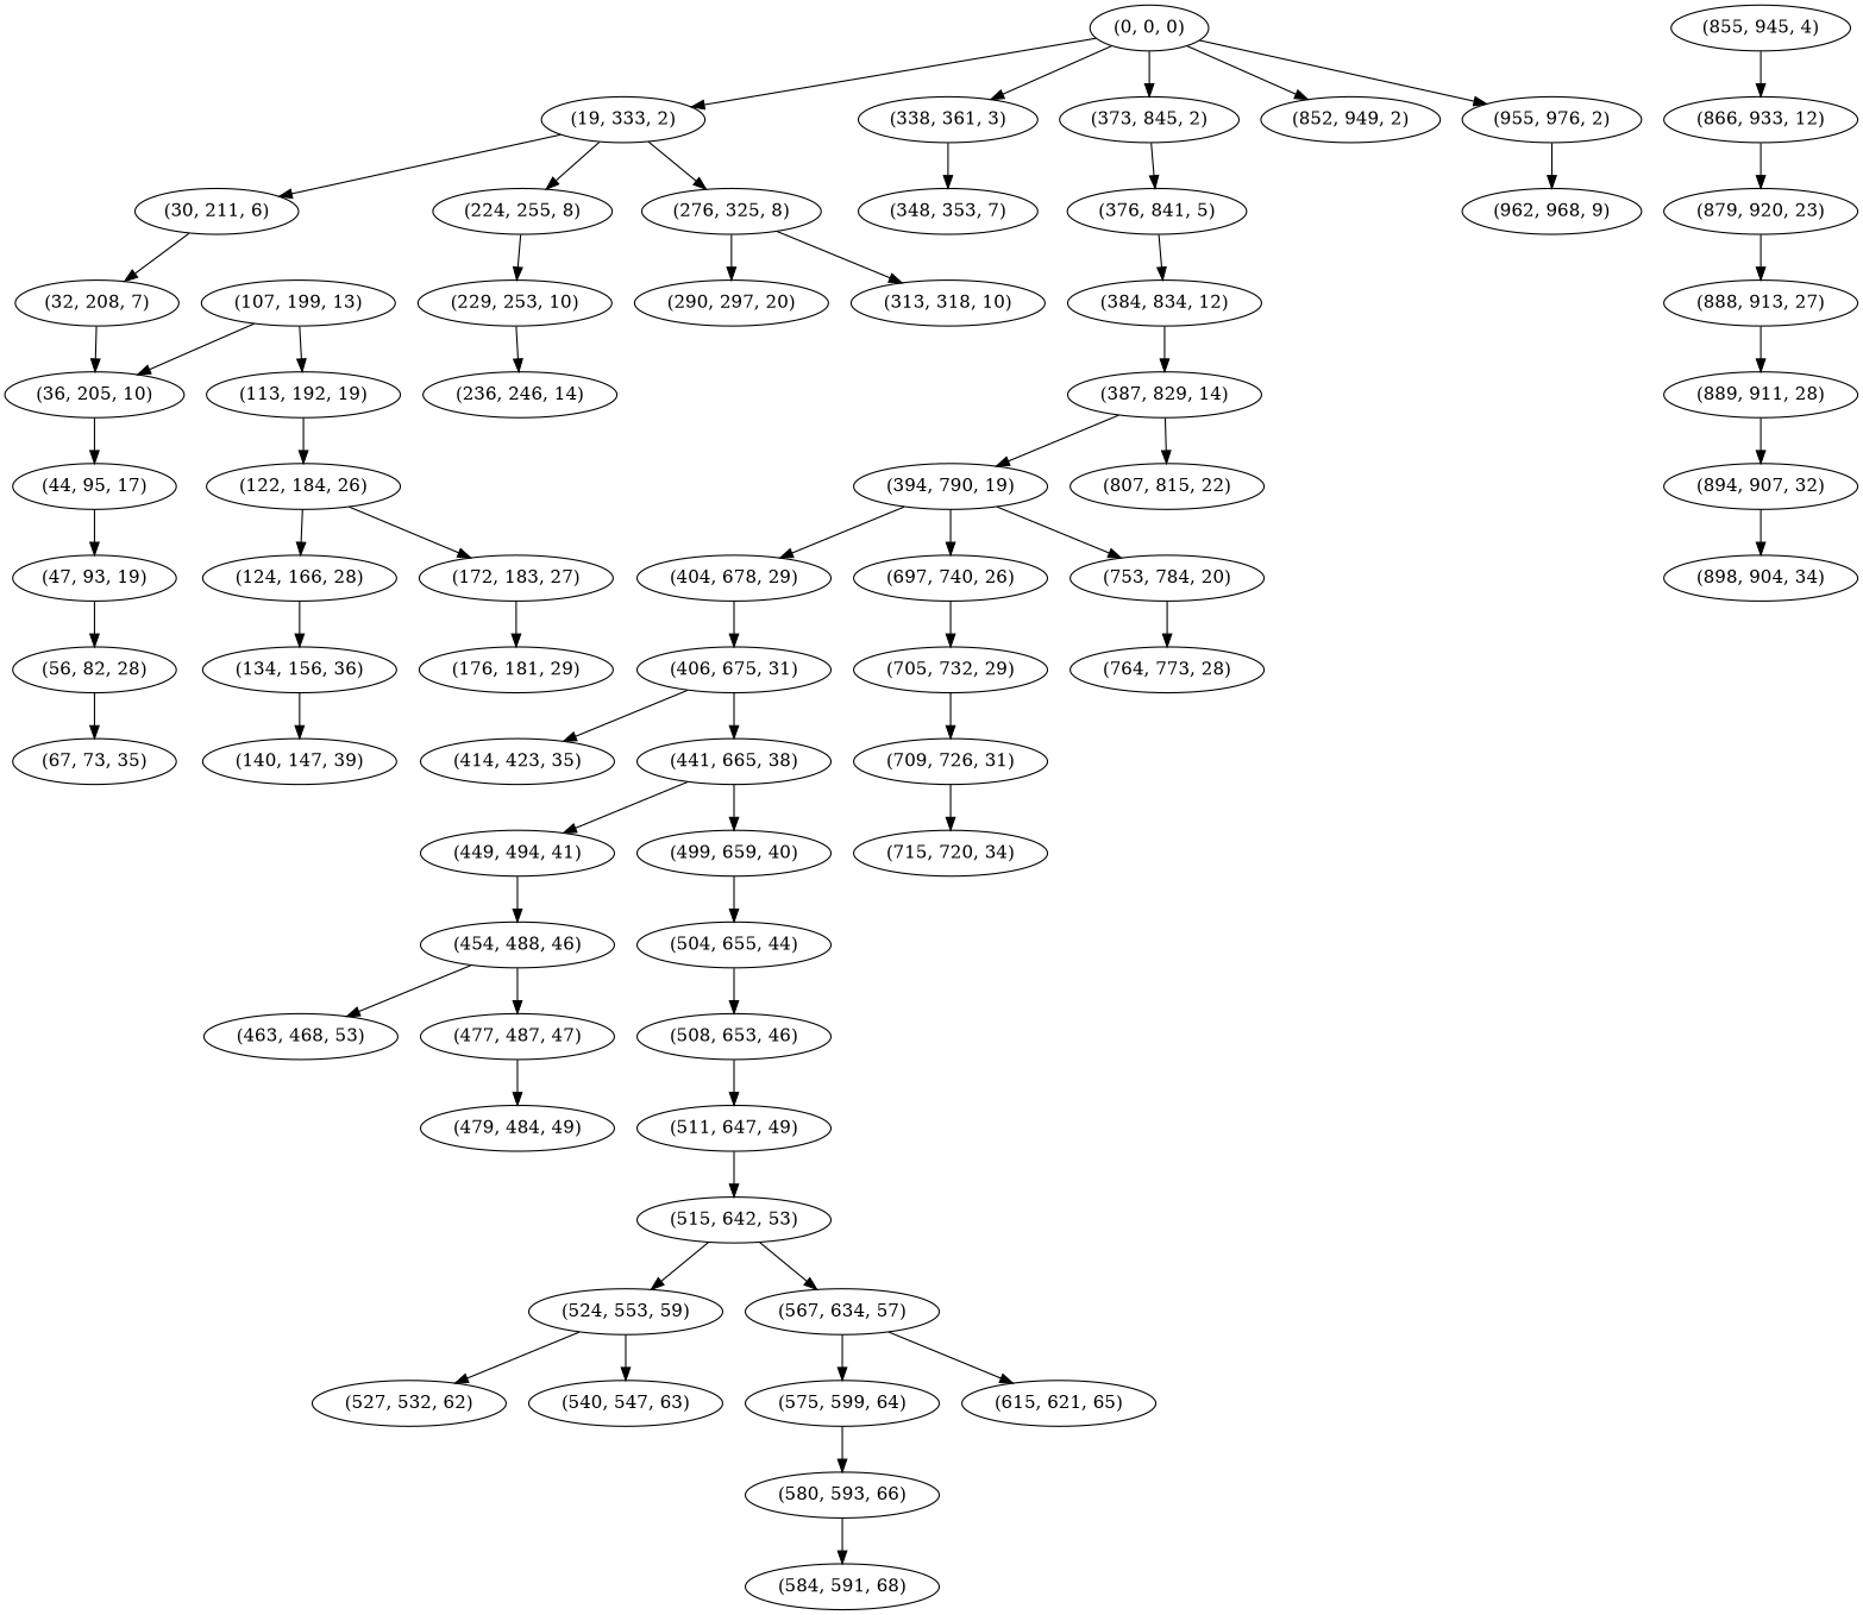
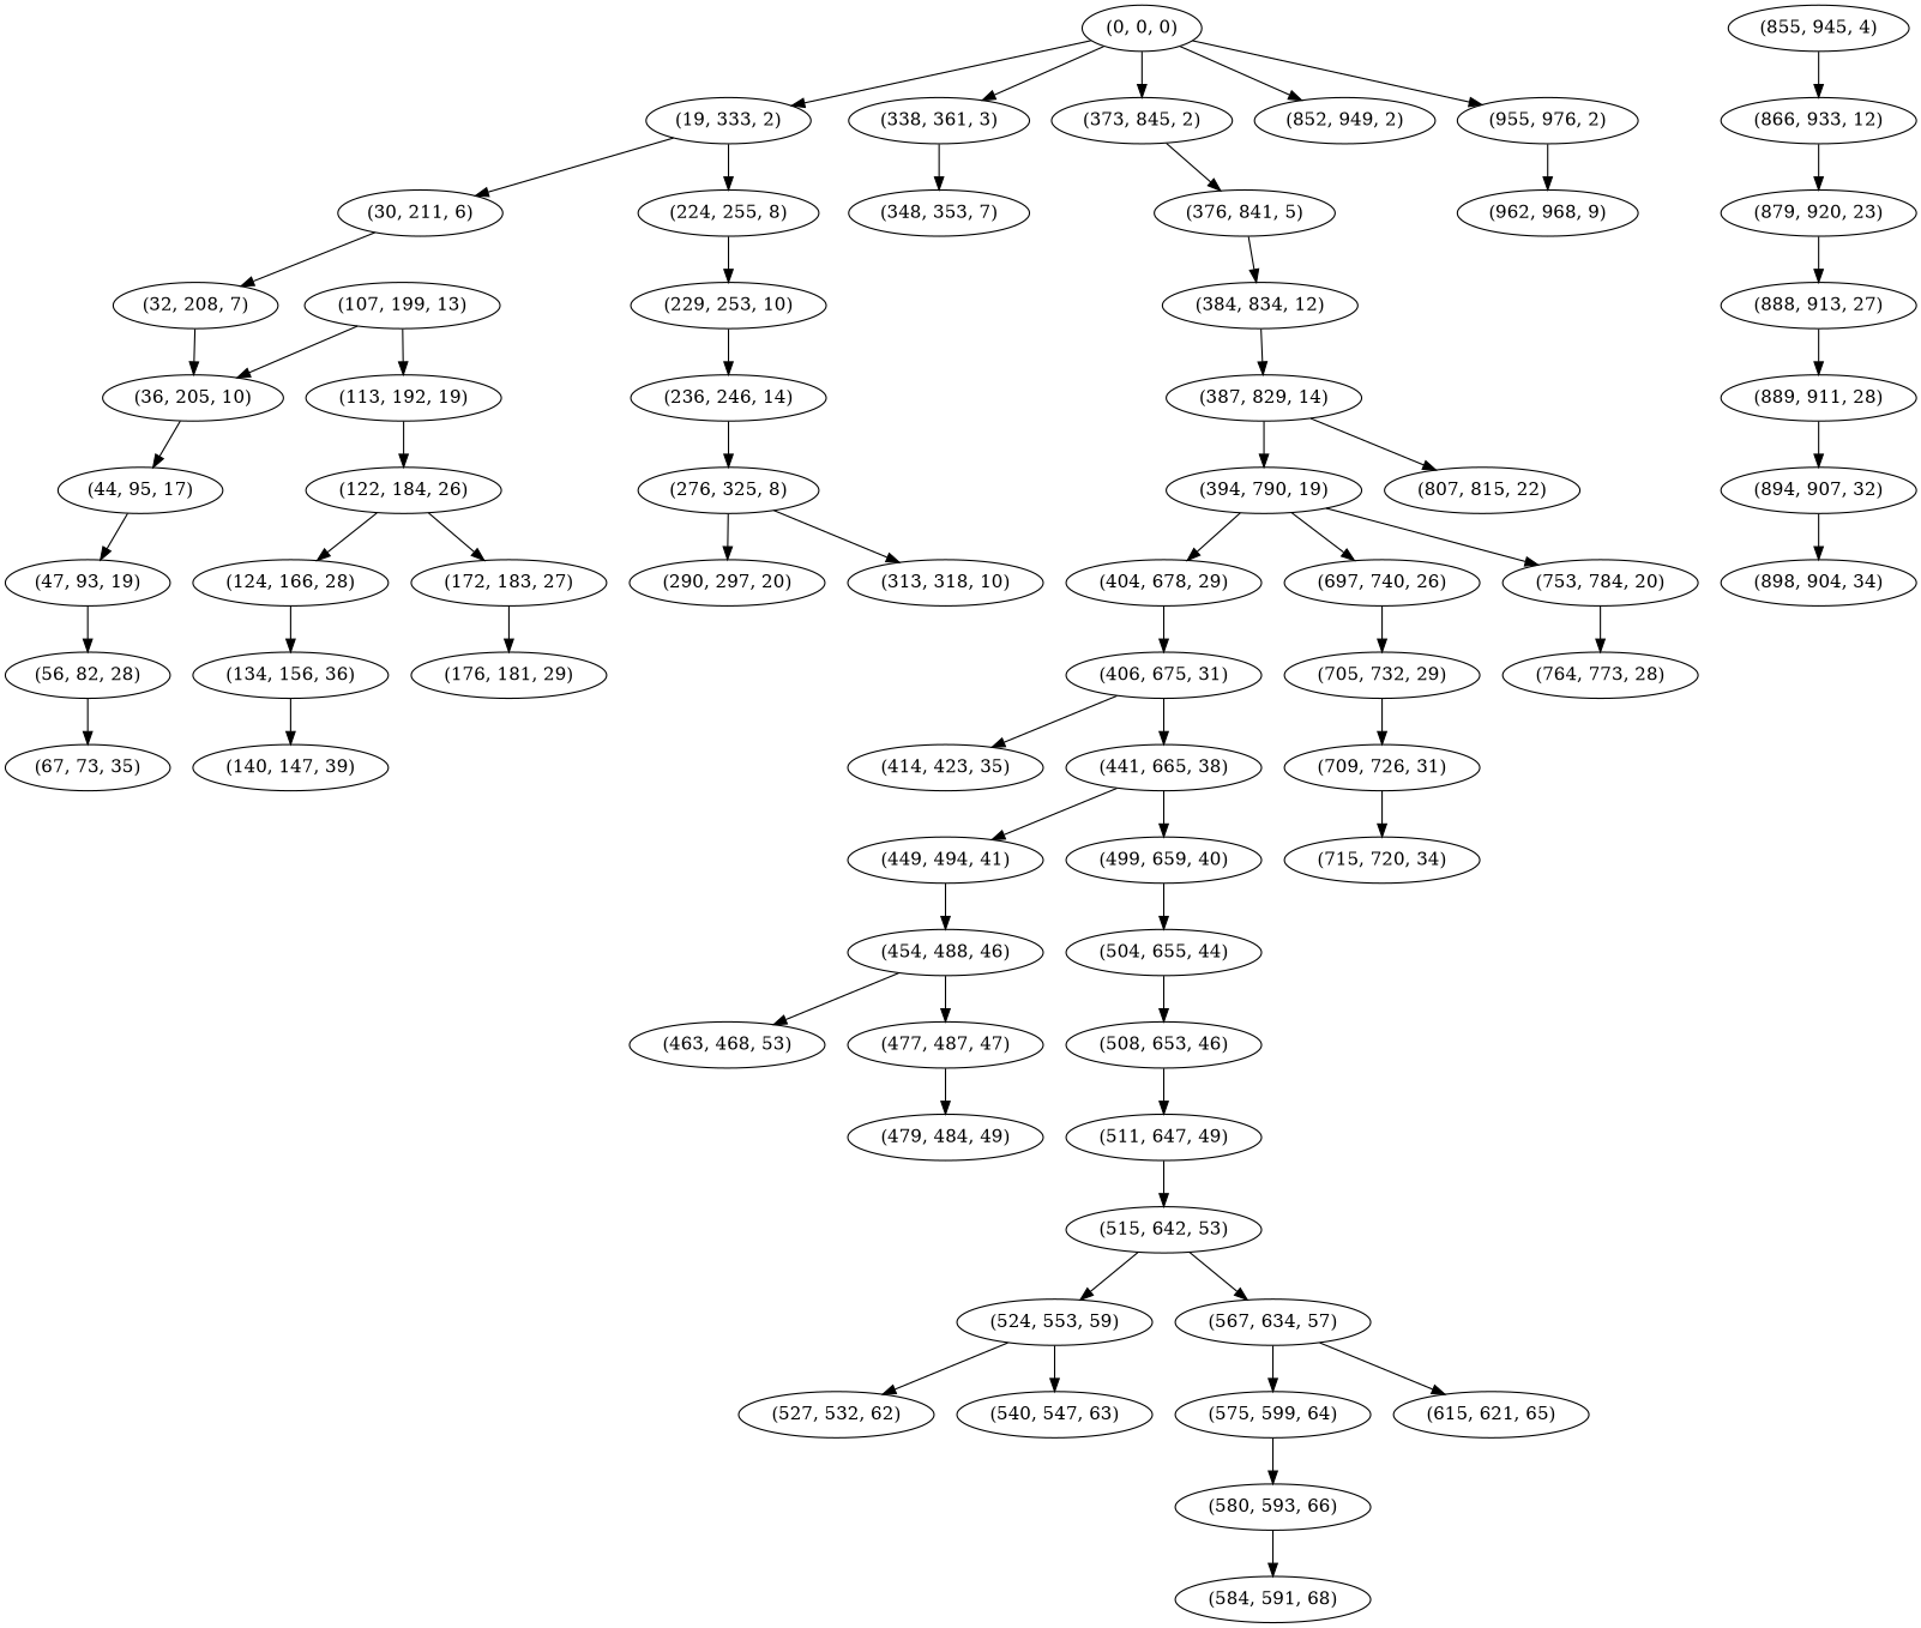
  digraph {
    "(0, 0, 0)"
    "(19, 333, 2)"
    "(338, 361, 3)"
    "(373, 845, 2)"
    "(852, 949, 2)"
    "(955, 976, 2)"
    "(30, 211, 6)"
    "(224, 255, 8)"
    "(276, 325, 8)"
    "(348, 353, 7)"
    "(376, 841, 5)"
    "(962, 968, 9)"
    "(32, 208, 7)"
    "(229, 253, 10)"
    "(290, 297, 20)"
    "(313, 318, 10)"
    "(36, 205, 10)"
    "(44, 95, 17)"
    "(47, 93, 19)"
    "(107, 199, 13)"
    "(113, 192, 19)"
    "(56, 82, 28)"
    "(67, 73, 35)"
    "(122, 184, 26)"
    "(124, 166, 28)"
    "(172, 183, 27)"
    "(134, 156, 36)"
    "(176, 181, 29)"
    "(140, 147, 39)"
    "(236, 246, 14)"
    "(384, 834, 12)"
    "(387, 829, 14)"
    "(394, 790, 19)"
    "(807, 815, 22)"
    "(404, 678, 29)"
    "(697, 740, 26)"
    "(753, 784, 20)"
    "(406, 675, 31)"
    "(705, 732, 29)"
    "(764, 773, 28)"
    "(414, 423, 35)"
    "(441, 665, 38)"
    "(449, 494, 41)"
    "(499, 659, 40)"
    "(454, 488, 46)"
    "(504, 655, 44)"
    "(463, 468, 53)"
    "(477, 487, 47)"
    "(479, 484, 49)"
    "(508, 653, 46)"
    "(511, 647, 49)"
    "(515, 642, 53)"
    "(524, 553, 59)"
    "(567, 634, 57)"
    "(527, 532, 62)"
    "(540, 547, 63)"
    "(575, 599, 64)"
    "(615, 621, 65)"
    "(580, 593, 66)"
    "(584, 591, 68)"
    "(709, 726, 31)"
    "(715, 720, 34)"
    "(855, 945, 4)"
    "(866, 933, 12)"
    "(879, 920, 23)"
    "(888, 913, 27)"
    "(889, 911, 28)"
    "(894, 907, 32)"
    "(898, 904, 34)"
    "(0, 0, 0)" -> "(19, 333, 2)"
    "(0, 0, 0)" -> "(338, 361, 3)"
    "(0, 0, 0)" -> "(373, 845, 2)"
    "(0, 0, 0)" -> "(852, 949, 2)"
    "(0, 0, 0)" -> "(955, 976, 2)"
    "(19, 333, 2)" -> "(30, 211, 6)"
    "(19, 333, 2)" -> "(224, 255, 8)"
-   "(19, 333, 2)" -> "(276, 325, 8)"
+   "(236, 246, 14)" -> "(276, 325, 8)"
    "(338, 361, 3)" -> "(348, 353, 7)"
    "(373, 845, 2)" -> "(376, 841, 5)"
    "(955, 976, 2)" -> "(962, 968, 9)"
    "(30, 211, 6)" -> "(32, 208, 7)"
    "(224, 255, 8)" -> "(229, 253, 10)"
    "(276, 325, 8)" -> "(290, 297, 20)"
    "(276, 325, 8)" -> "(313, 318, 10)"
    "(376, 841, 5)" -> "(384, 834, 12)"
    "(32, 208, 7)" -> "(36, 205, 10)"
    "(229, 253, 10)" -> "(236, 246, 14)"
    "(36, 205, 10)" -> "(44, 95, 17)"
    "(44, 95, 17)" -> "(47, 93, 19)"
    "(47, 93, 19)" -> "(56, 82, 28)"
    "(107, 199, 13)" -> "(36, 205, 10)"
    "(107, 199, 13)" -> "(113, 192, 19)"
    "(113, 192, 19)" -> "(122, 184, 26)"
    "(56, 82, 28)" -> "(67, 73, 35)"
    "(122, 184, 26)" -> "(124, 166, 28)"
    "(122, 184, 26)" -> "(172, 183, 27)"
    "(124, 166, 28)" -> "(134, 156, 36)"
    "(172, 183, 27)" -> "(176, 181, 29)"
    "(134, 156, 36)" -> "(140, 147, 39)"
    "(384, 834, 12)" -> "(387, 829, 14)"
    "(387, 829, 14)" -> "(394, 790, 19)"
    "(387, 829, 14)" -> "(807, 815, 22)"
    "(394, 790, 19)" -> "(404, 678, 29)"
    "(394, 790, 19)" -> "(697, 740, 26)"
    "(394, 790, 19)" -> "(753, 784, 20)"
    "(404, 678, 29)" -> "(406, 675, 31)"
    "(697, 740, 26)" -> "(705, 732, 29)"
    "(753, 784, 20)" -> "(764, 773, 28)"
    "(406, 675, 31)" -> "(414, 423, 35)"
    "(406, 675, 31)" -> "(441, 665, 38)"
    "(705, 732, 29)" -> "(709, 726, 31)"
    "(441, 665, 38)" -> "(449, 494, 41)"
    "(441, 665, 38)" -> "(499, 659, 40)"
    "(449, 494, 41)" -> "(454, 488, 46)"
    "(499, 659, 40)" -> "(504, 655, 44)"
    "(454, 488, 46)" -> "(463, 468, 53)"
    "(454, 488, 46)" -> "(477, 487, 47)"
    "(504, 655, 44)" -> "(508, 653, 46)"
    "(477, 487, 47)" -> "(479, 484, 49)"
    "(508, 653, 46)" -> "(511, 647, 49)"
    "(511, 647, 49)" -> "(515, 642, 53)"
    "(515, 642, 53)" -> "(524, 553, 59)"
    "(515, 642, 53)" -> "(567, 634, 57)"
    "(524, 553, 59)" -> "(527, 532, 62)"
    "(524, 553, 59)" -> "(540, 547, 63)"
    "(567, 634, 57)" -> "(575, 599, 64)"
    "(567, 634, 57)" -> "(615, 621, 65)"
    "(575, 599, 64)" -> "(580, 593, 66)"
    "(580, 593, 66)" -> "(584, 591, 68)"
    "(709, 726, 31)" -> "(715, 720, 34)"
    "(855, 945, 4)" -> "(866, 933, 12)"
    "(866, 933, 12)" -> "(879, 920, 23)"
    "(879, 920, 23)" -> "(888, 913, 27)"
    "(888, 913, 27)" -> "(889, 911, 28)"
    "(889, 911, 28)" -> "(894, 907, 32)"
    "(894, 907, 32)" -> "(898, 904, 34)"
  }
